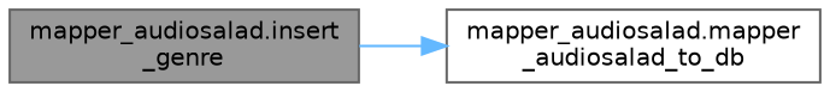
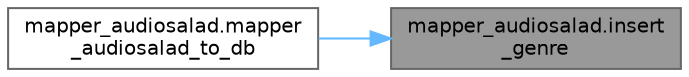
  digraph {
    rankdir=RL
    node [fontname=Helvetica fontsize=10 shape=box style=filled]
    n1 [color=gray40 fillcolor=grey60 fontcolor=black height=0.2 label="mapper_audiosalad.insert\l_genre" width=0.4]
    n2 [color=grey40 fillcolor=white height=0.2 label="mapper_audiosalad.mapper\l_audiosalad_to_db" width=0.4]
-   n2 -> n1 [color=steelblue1 dir=back fontname=Helvetica fontsize=10 labelfontname=Helvetica labelfontsize=10 style=solid]
+   n1 -> n2 [color=steelblue1 dir=back fontname=Helvetica fontsize=10 labelfontname=Helvetica labelfontsize=10 style=solid]
  }
